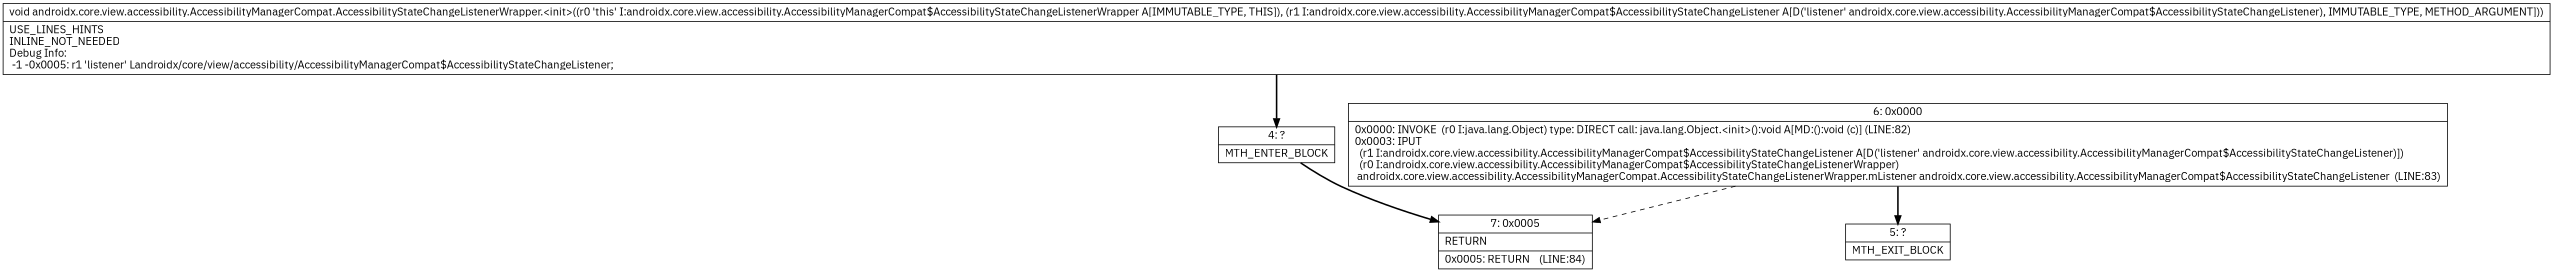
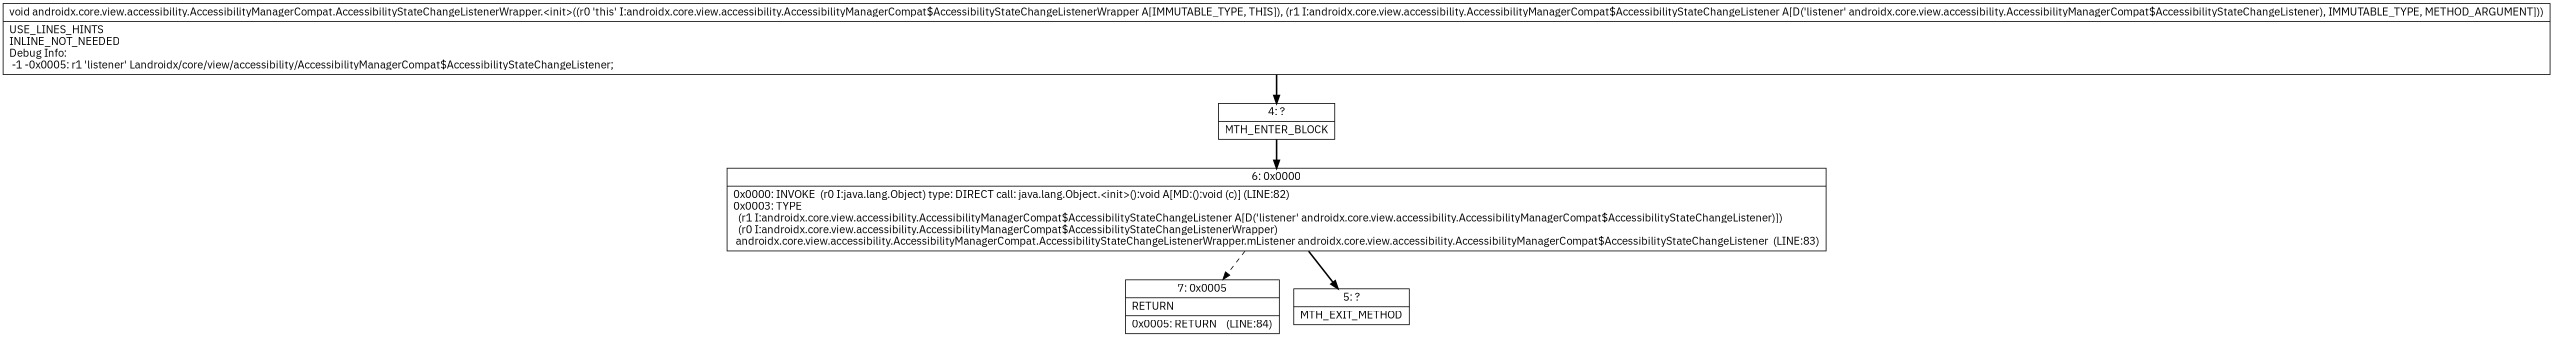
  digraph {
    fontname="IBM Plex Sans"
    node [fontname="IBM Plex Sans" shape=record]
    edge [fontname="IBM Plex Sans" style=bold]
    n1 [label="{4\:\ ?|MTH_ENTER_BLOCK\l}"]
-   n2 [label="{6\:\ 0x0000|0x0000: INVOKE  (r0 I:java.lang.Object) type: DIRECT call: java.lang.Object.\<init\>():void A[MD:():void (c)] (LINE:82)\l0x0003: IPUT  \l  (r1 I:androidx.core.view.accessibility.AccessibilityManagerCompat$AccessibilityStateChangeListener A[D('listener' androidx.core.view.accessibility.AccessibilityManagerCompat$AccessibilityStateChangeListener)])\l  (r0 I:androidx.core.view.accessibility.AccessibilityManagerCompat$AccessibilityStateChangeListenerWrapper)\l androidx.core.view.accessibility.AccessibilityManagerCompat.AccessibilityStateChangeListenerWrapper.mListener androidx.core.view.accessibility.AccessibilityManagerCompat$AccessibilityStateChangeListener  (LINE:83)\l}"]
+   n2 [label="{6\:\ 0x0000|0x0000: INVOKE  (r0 I:java.lang.Object) type: DIRECT call: java.lang.Object.\<init\>():void A[MD:():void (c)] (LINE:82)\l0x0003: TYPE  \l  (r1 I:androidx.core.view.accessibility.AccessibilityManagerCompat$AccessibilityStateChangeListener A[D('listener' androidx.core.view.accessibility.AccessibilityManagerCompat$AccessibilityStateChangeListener)])\l  (r0 I:androidx.core.view.accessibility.AccessibilityManagerCompat$AccessibilityStateChangeListenerWrapper)\l androidx.core.view.accessibility.AccessibilityManagerCompat.AccessibilityStateChangeListenerWrapper.mListener androidx.core.view.accessibility.AccessibilityManagerCompat$AccessibilityStateChangeListener  (LINE:83)\l}"]
    n3 [label="{7\:\ 0x0005|RETURN\l|0x0005: RETURN    (LINE:84)\l}"]
-   n4 [label="{5\:\ ?|MTH_EXIT_BLOCK\l}"]
+   n4 [label="{5\:\ ?|MTH_EXIT_METHOD\l}"]
    n5 [label="{void androidx.core.view.accessibility.AccessibilityManagerCompat.AccessibilityStateChangeListenerWrapper.\<init\>((r0 'this' I:androidx.core.view.accessibility.AccessibilityManagerCompat$AccessibilityStateChangeListenerWrapper A[IMMUTABLE_TYPE, THIS]), (r1 I:androidx.core.view.accessibility.AccessibilityManagerCompat$AccessibilityStateChangeListener A[D('listener' androidx.core.view.accessibility.AccessibilityManagerCompat$AccessibilityStateChangeListener), IMMUTABLE_TYPE, METHOD_ARGUMENT]))  | USE_LINES_HINTS\lINLINE_NOT_NEEDED\lDebug Info:\l  \-1 \-0x0005: r1 'listener' Landroidx\/core\/view\/accessibility\/AccessibilityManagerCompat$AccessibilityStateChangeListener;\l}"]
-   n1 -> n3
+   n1 -> n2
    n2 -> n3 [style=dashed]
    n2 -> n4
    n5 -> n1
  }
